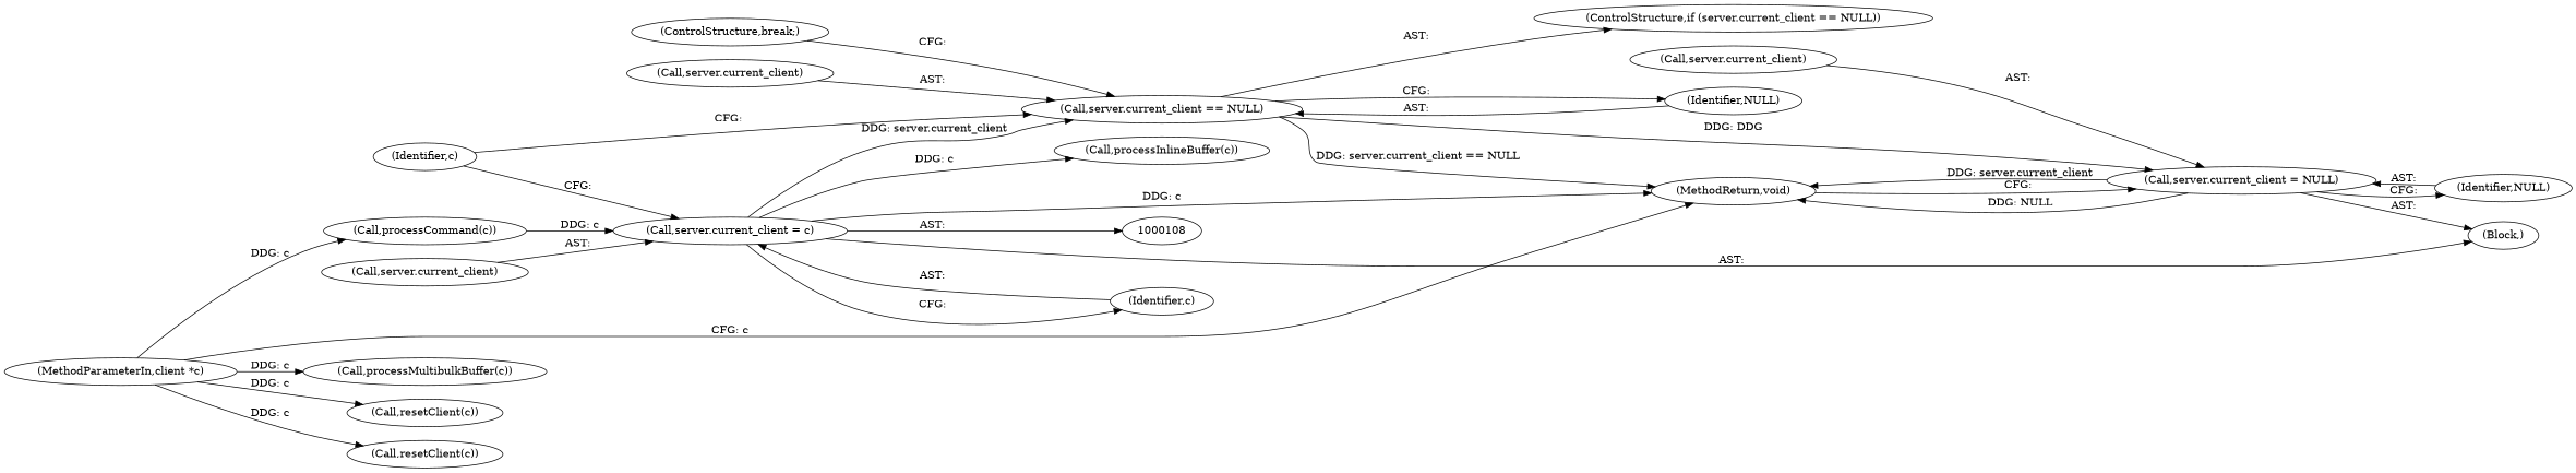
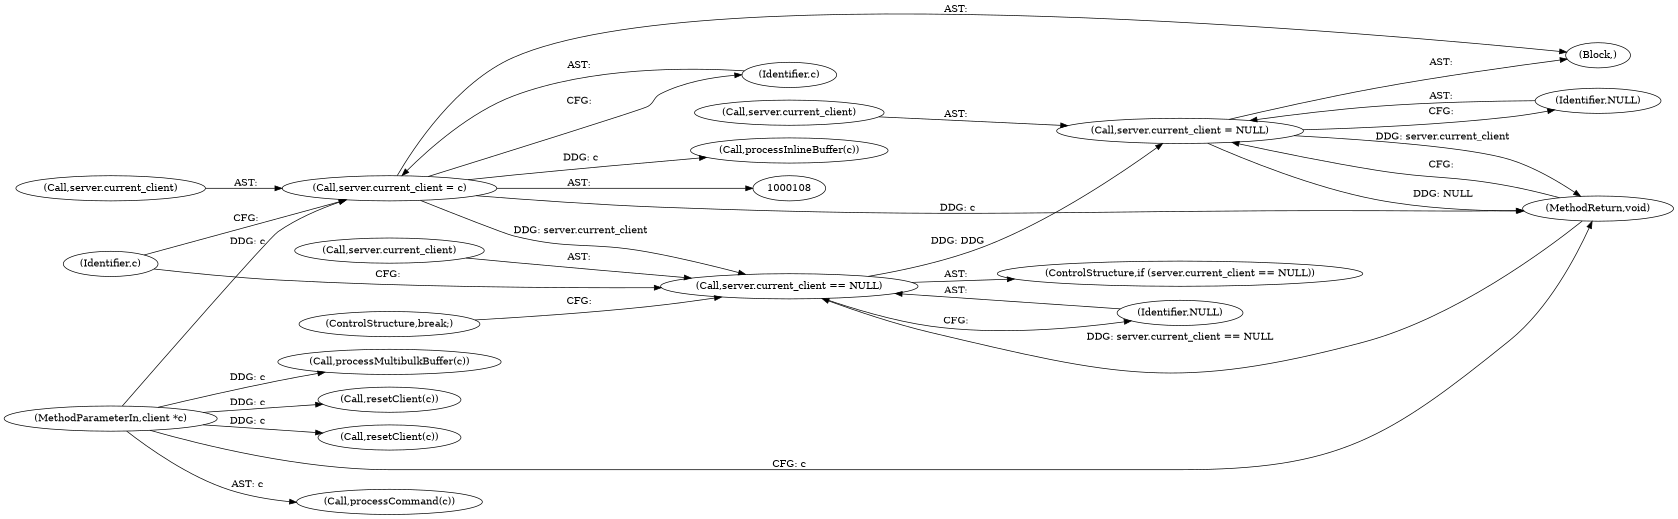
  digraph {
    rankdir=LR
    n1 [label="(Call,server.current_client = c)"]
    n2 [label="(Call,server.current_client == NULL)"]
    n3 [label="(Block,)"]
    n4 [label="(Identifier,c)"]
    n5 [label="(MethodReturn,void)"]
    n6 [label="(Call,processInlineBuffer(c))"]
    1000108
    n8 [label="(Call,server.current_client = NULL)"]
    n9 [label="(ControlStructure,if (server.current_client == NULL))"]
    n10 [label="(Identifier,NULL)"]
    n11 [label="(MethodParameterIn,client *c)"]
    n12 [label="(Call,processMultibulkBuffer(c))"]
    n13 [label="(Call,resetClient(c))"]
    n14 [label="(Call,resetClient(c))"]
    n15 [label="(Call,processCommand(c))"]
    n16 [label="(Identifier,NULL)"]
    n17 [label="(Call,server.current_client)"]
    n18 [label="(Identifier,c)"]
    n19 [label="(Call,server.current_client)"]
    n20 [label="(Call,server.current_client)"]
    n21 [label="(ControlStructure,break;)"]
    n1 -> n2 [label="DDG: server.current_client"]
    n1 -> n3 [label="AST: "]
    n1 -> n4 [label="CFG: "]
    n1 -> n5 [label="DDG: c"]
    n1 -> n6 [label="DDG: c"]
    n1 -> 1000108 [label="AST: "]
-   n2 -> n5 [label="DDG: server.current_client == NULL"]
+   n5 -> n2 [label="DDG: server.current_client == NULL"]
    n2 -> n8 [label="DDG: DDG"]
    n2 -> n9 [label="AST: "]
    n2 -> n10 [label="CFG: "]
    n4 -> n1 [label="AST: "]
    n5 -> n8 [label="CFG: "]
    n8 -> n3 [label="AST: "]
    n8 -> n5 [label="DDG: NULL"]
    n8 -> n5 [label="DDG: server.current_client"]
    n8 -> n16 [label="CFG: "]
    n10 -> n2 [label="AST: "]
-   n15 -> n1 [label="DDG: c"]
+   n11 -> n1 [label="DDG: c"]
    n11 -> n5 [label="CFG: c"]
    n11 -> n12 [label="DDG: c"]
    n11 -> n13 [label="DDG: c"]
    n11 -> n14 [label="DDG: c"]
-   n11 -> n15 [label="DDG: c"]
+   n11 -> n15 [label="AST: c"]
    n16 -> n8 [label="AST: "]
    n17 -> n2 [label="AST: "]
    n18 -> n1 [label="CFG: "]
    n18 -> n2 [label="CFG: "]
    n19 -> n8 [label="AST: "]
    n20 -> n1 [label="AST: "]
    n21 -> n2 [label="CFG: "]
  }
